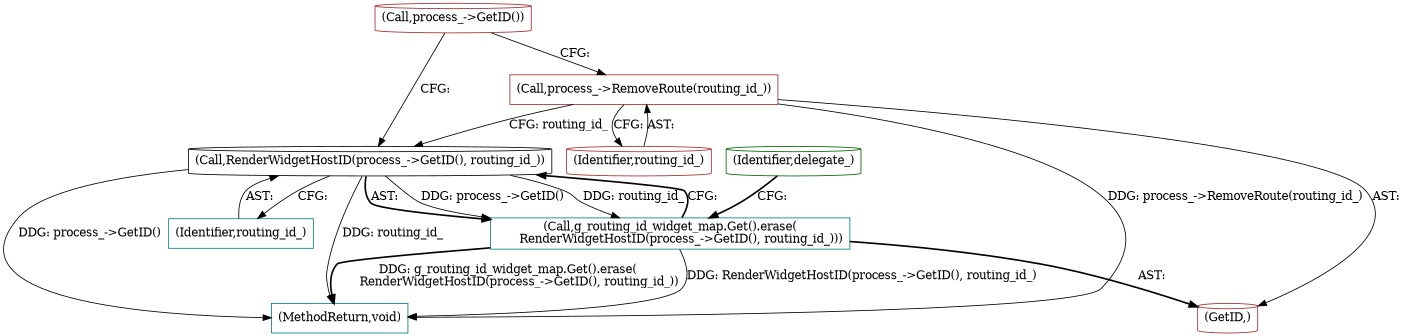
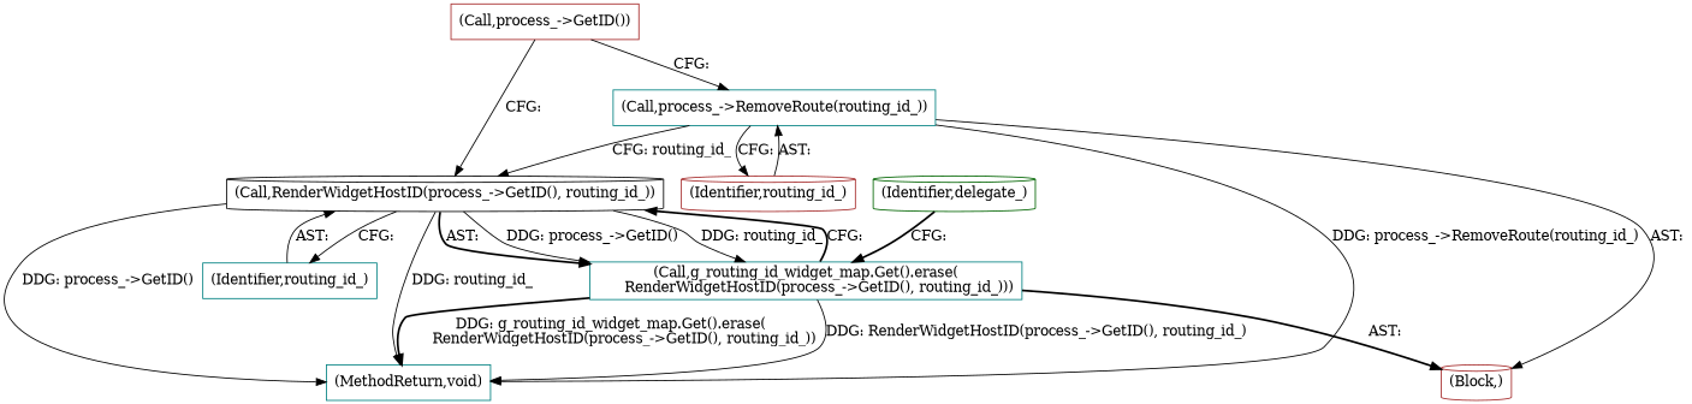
  digraph {
    node [color=teal shape=box]
    edge [style=solid]
-   n1 [color=brown label="(Call,process_->RemoveRoute(routing_id_))"]
+   n1 [label="(Call,process_->RemoveRoute(routing_id_))"]
    n2 [color=black label="(Call,RenderWidgetHostID(process_->GetID(), routing_id_))" shape=cylinder]
    n3 [label="(MethodReturn,void)"]
    n4 [color=brown label="(Identifier,routing_id_)" shape=cylinder]
-   n5 [color=brown label="(GetID,)" shape=cylinder]
+   n5 [color=brown label="(Block,)" shape=cylinder]
    n6 [label="(Call,g_routing_id_widget_map.Get().erase(\n      RenderWidgetHostID(process_->GetID(), routing_id_)))"]
    n7 [label="(Identifier,routing_id_)"]
    n8 [color=darkgreen label="(Identifier,delegate_)" shape=cylinder]
-   n9 [color=brown label="(Call,process_->GetID())" shape=cylinder]
+   n9 [color=brown label="(Call,process_->GetID())"]
    n1 -> n2 [label="CFG: routing_id_"]
    n1 -> n3 [label="DDG: process_->RemoveRoute(routing_id_)"]
    n1 -> n4 [label="CFG: "]
    n1 -> n5 [label="AST: "]
    n2 -> n3 [label="DDG: routing_id_"]
    n2 -> n3 [label="DDG: process_->GetID()"]
    n2 -> n6 [label="AST: " style=bold]
    n2 -> n6 [label="DDG: process_->GetID()"]
    n2 -> n6 [label="DDG: routing_id_"]
    n2 -> n7 [label="CFG: "]
    n4 -> n1 [label="AST: "]
    n6 -> n2 [label="CFG: " style=bold]
    n6 -> n3 [label="DDG: RenderWidgetHostID(process_->GetID(), routing_id_)"]
    n6 -> n3 [label="DDG: g_routing_id_widget_map.Get().erase(\n      RenderWidgetHostID(process_->GetID(), routing_id_))" style=bold]
    n6 -> n5 [label="AST: " style=bold]
    n7 -> n2 [label="AST: "]
    n8 -> n6 [label="CFG: " style=bold]
    n9 -> n1 [label="CFG: "]
    n9 -> n2 [label="CFG: "]
  }
